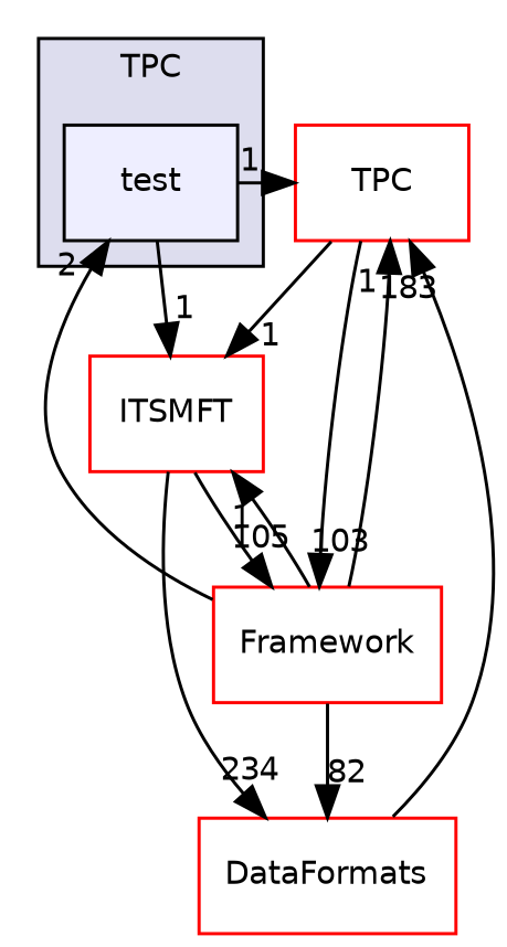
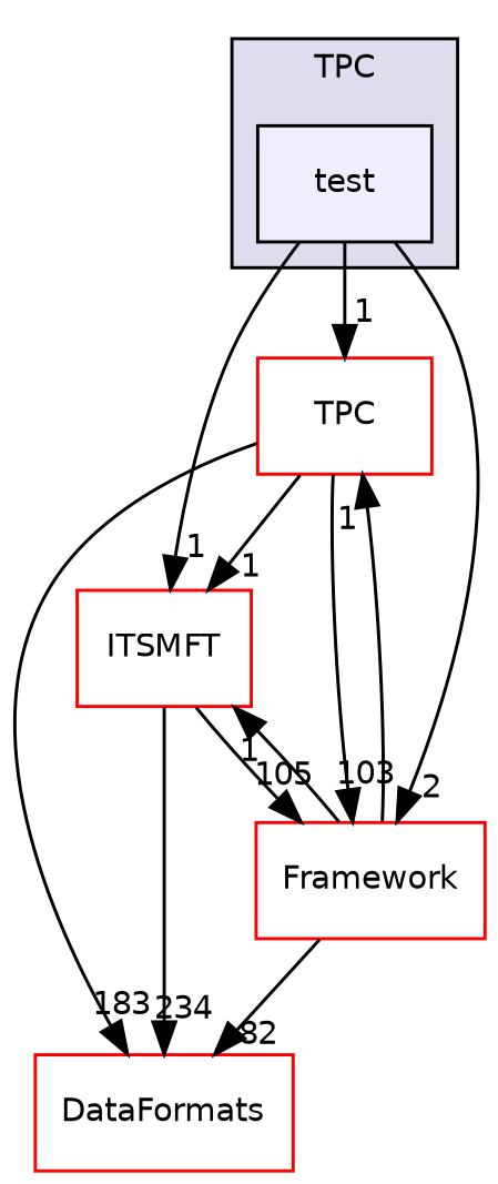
  digraph {
    compound=true
    node [fontname=Helvetica fontsize=10 shape=box color=red]
    edge [headlabel=1 labeldistance=1.5 labelfontname=Helvetica labelfontsize=10]
    n1 [fillcolor="#eeeeff" label=test pencolor=black style=filled color=""]
    n2 [label=TPC]
    n3 [label=ITSMFT]
    n4 [label=Framework]
    n5 [label=DataFormats]
    subgraph cluster_1 {
      bgcolor="#ddddee"
      fontname=Helvetica
      fontsize=10
      label=TPC
      pencolor=black
      n1
    }
    n1 -> n2
    n1 -> n3
-   n4 -> n1 [headlabel=2]
+   n1 -> n4 [headlabel=2]
    n2 -> n3
    n2 -> n4 [headlabel=103]
-   n5 -> n2 [headlabel=183]
+   n2 -> n5 [headlabel=183]
    n3 -> n4 [headlabel=105]
    n3 -> n5 [headlabel=234]
    n4 -> n2
    n4 -> n3
    n4 -> n5 [headlabel=82]
  }
